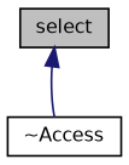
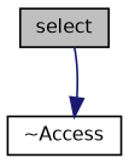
  digraph {
    rankdir=TB
    node [color=black fontname=Helvetica fontsize=10 shape=record]
    n1 [fillcolor=grey75 fontcolor=black height=0.2 label=select style=filled width=0.4]
    n2 [height=0.2 label="~Access" width=0.4]
-   n1 -> n2 [color=midnightblue dir=back fontname=Helvetica fontsize=10 labelfontname=Helvetica labelfontsize=10 style=solid]
+   n2 -> n1 [color=midnightblue dir=back fontname=Helvetica fontsize=10 labelfontname=Helvetica labelfontsize=10 style=solid]
  }
